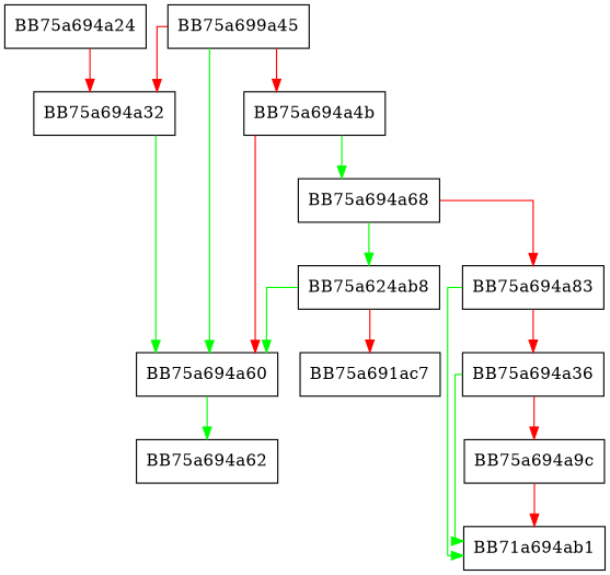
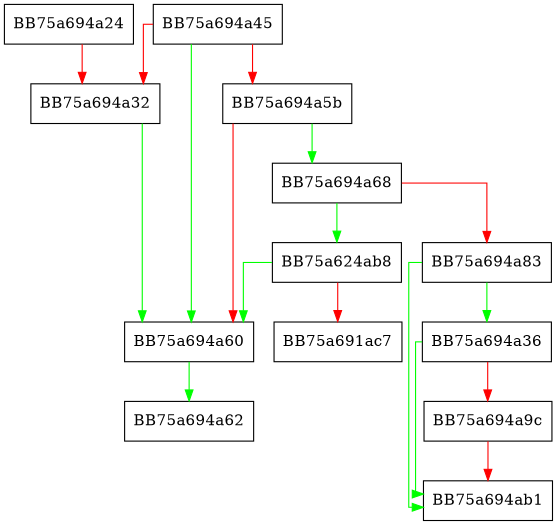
  digraph {
    splines=ortho
    node [shape=box]
    edge [color=red]
    BB75a694a24
    BB75a694a32
    n3 [label=BB75a624ab8]
    BB75a694a68
    BB75a694a83
    BB75a694a60
    n7 [label=BB75a691ac7]
-   BB75a694ab1 [label=BB71a694ab1]
+   BB75a694ab1
    n9 [label=BB75a694a36]
    BB75a694a62
-   BB75a694a45 [label=BB75a699a45]
-   BB75a694a4b
+   BB75a694a45
+   BB75a694a4b [label=BB75a694a5b]
    BB75a694a9c
    BB75a694a24 -> BB75a694a32
    BB75a694a32 -> BB75a694a60 [color=green]
    n3 -> BB75a694a60 [color=green]
    n3 -> n7
    BB75a694a68 -> n3 [color=green]
    BB75a694a68 -> BB75a694a83
    BB75a694a83 -> BB75a694ab1 [color=green]
-   BB75a694a83 -> n9
+   BB75a694a83 -> n9 [color=green]
    BB75a694a60 -> BB75a694a62 [color=green]
    n9 -> BB75a694ab1 [color=green]
    n9 -> BB75a694a9c
    BB75a694a45 -> BB75a694a32
    BB75a694a45 -> BB75a694a60 [color=green]
    BB75a694a45 -> BB75a694a4b
    BB75a694a4b -> BB75a694a68 [color=green]
    BB75a694a4b -> BB75a694a60
    BB75a694a9c -> BB75a694ab1
  }
